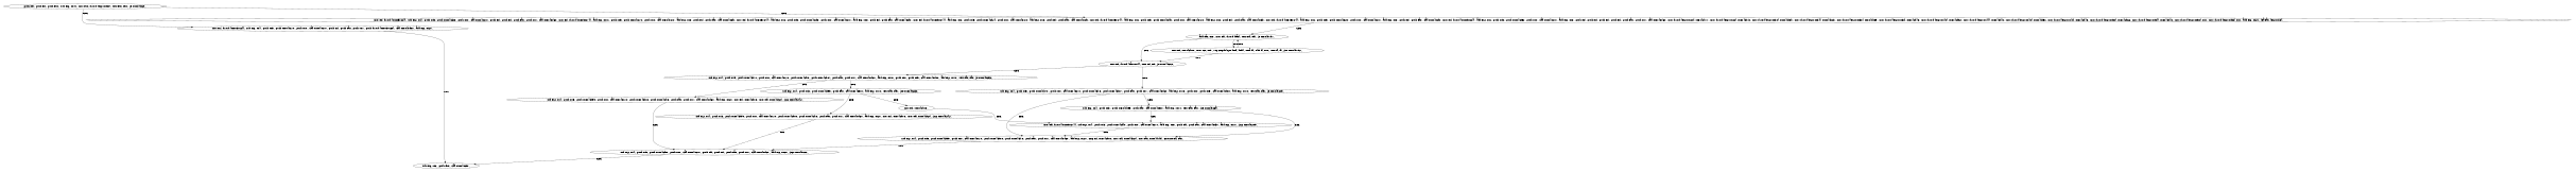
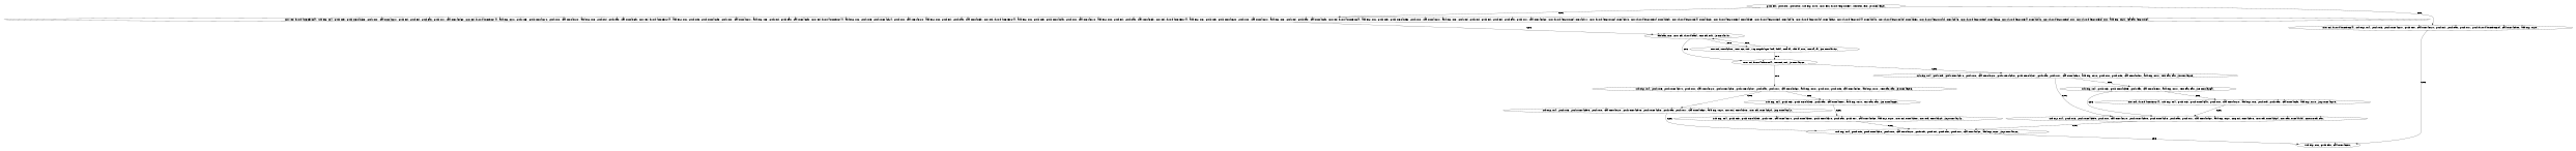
  digraph {
    n1 [label="'push edi', 'push esi', 'push ebx', 'sub esp, 0x40', 'mov ebx, dword [esp+0x50]', 'test ebx, ebx', 'je 0x804902f', "]
    n2 [label="'mov esi, dword [0x8050cc4]', 'sub esp, 0x4', 'push 0x5', 'push 0x804cc38', 'push 0x0', 'call 0x8048c10', 'push esi', 'push esi', 'push eax', 'push 0x1', 'call 0x8048d60', 'mov esi, dword [0x8050c74]', 'add esp, 0x1c', 'push 0x5', 'push 0x804cc70', 'push 0x0', 'call 0x8048c10', 'add esp, 0x8', 'push esi', 'push eax', 'call 0x8048cf0', 'mov esi, dword [0x8050c74]', 'add esp, 0xc', 'push 0x5', 'push 0x804ccd8', 'push 0x0', 'call 0x8048c10', 'add esp, 0x8', 'push esi', 'push eax', 'call 0x8048cf0', 'mov esi, dword [0x8050c74]', 'add esp, 0xc', 'push 0x5', 'push 0x804cd24', 'push 0x0', 'call 0x8048c10', 'add esp, 0x8', 'push esi', 'push eax', 'call 0x8048cf0', 'mov esi, dword [0x8050c74]', 'add esp, 0xc', 'push 0x5', 'push 0x804cdf0', 'push 0x0', 'call 0x8048c10', 'add esp, 0x8', 'push esi', 'push eax', 'call 0x8048cf0', 'mov esi, dword [0x8050c74]', 'add esp, 0xc', 'push 0x5', 'push 0x804ce20', 'push 0x0', 'call 0x8048c10', 'add esp, 0x8', 'push esi', 'push eax', 'call 0x8048cf0', 'mov esi, dword [0x8050cc4]', 'add esp, 0xc', 'push 0x5', 'push 0x804ce5c', 'push 0x0', 'call 0x8048c10', 'add esp, 0x8', 'push esi', 'push esi', 'push esi', 'push esi', 'push eax', 'push 0x1', 'call 0x8048d60', 'mov dword [esp+0x28], 0x804cb11', 'mov dword [esp+0x2c], 0x804cb13', 'mov dword [esp+0x30], 0x804cb8b', 'mov dword [esp+0x34], 0x804cb23', 'mov dword [esp+0x38], 0x804cb39', 'mov dword [esp+0x3c], 0x804cb43', 'mov dword [esp+0x40], 0x804cb52', 'mov dword [esp+0x44], 0x804cb43', 'mov dword [esp+0x48], 0x804cb5c', 'mov dword [esp+0x4c], 0x804cb43', 'mov dword [esp+0x50], 0x804cb66', 'mov dword [esp+0x54], 0x804cb43', 'mov dword [esp+0x58], 0x0', 'mov dword [esp+0x5c], 0x0', 'add esp, 0x20', 'lea eax, [esp+0x8]', "]
    n3 [label="'mov esi, dword [0x8050cc4]', 'sub esp, 0x4', 'push 0x5', 'push 0x804cc10', 'push 0x0', 'call 0x8048c10', 'push esi', 'push eax', 'push 0x1', 'push dword [0x8050c68]', 'call 0x8048de0', 'add esp, 0x20', "]
    n4 [label="'add eax, 0x8', 'mov edi, dword [eax]', 'test edi, edi', 'je 0x80491b1', "]
    n5 [label="'sub esp, 0xc', 'push ebx', 'call 0x8048ce0', "]
    n6 [label="'mov esi, dword [eax+0x4]', 'test esi, esi', 'je 0x80492c8', "]
    n7 [label="'mov esi, 0x804cb08', 'mov ecx, 0x9', 'rep cmpsb byte [esi], [edi]', 'seta dl', 'sbb dl, 0x0', 'test dl, dl', 'jne 0x8049192', "]
    n8 [label="'sub esp, 0x4', 'push 0x5', 'push 0x804cb70', 'push 0x0', 'call 0x8048c10', 'push 0x804cf18', 'push 0x804cb87', 'push eax', 'push 0x1', 'call 0x8048d60', 'add esp, 0x18', 'push 0x0', 'push 0x5', 'call 0x8048d80', 'add esp, 0x10', 'test eax, eax', 'je 0x8049293', "]
    n9 [label="'sub esp, 0x4', 'push 0x5', 'push 0x804cb70', 'push 0x0', 'call 0x8048c10', 'push 0x804cf18', 'push 0x804cb87', 'push eax', 'push 0x1', 'call 0x8048d60', 'add esp, 0x18', 'push 0x0', 'push 0x5', 'call 0x8048d80', 'add esp, 0x10', 'test eax, eax', 'je 0x8049209', "]
    n10 [label="'sub esp, 0x4', 'push 0x5', 'push 0x804cb99', 'push 0x0', 'call 0x8048c10', 'push 0x804cb08', 'push 0x804cf18', 'push eax', 'push 0x1', 'call 0x8048d60', 'add esp, 0x20', 'mov esi, 0x804cb08', 'mov edi, 0x804cb2d', 'jmp 0x8049242', "]
    n11 [label="'sub esp, 0x4', 'push 0x3', 'push 0x804cb95', 'push eax', 'call 0x8048e00', 'add esp, 0x10', 'test eax, eax', 'jne 0x8049265', "]
    n12 [label="'sub esp, 0x4', 'push 0x5', 'push 0x804cb99', 'push 0x0', 'call 0x8048c10', 'push 0x804cb08', 'push 0x804cf18', 'push eax', 'push 0x1', 'call 0x8048d60', 'add esp, 0x20', 'cmp esi, 0x804cb08', 'mov edi, 0x804cb2d', 'mov eax, 0x804d1bf', 'cmovne edi, eax', "]
    n13 [label="'sub esp, 0x4', 'push 0x3', 'push 0x804cb95', 'push eax', 'call 0x8048e00', 'add esp, 0x10', 'test eax, eax', 'jne 0x804926a', "]
    n14 [label="'sub esp, 0x4', 'push 0x5', 'push 0x804cf88', 'push 0x0', 'call 0x8048c10', 'push edi', 'push esi', 'push eax', 'push 0x1', 'call 0x8048d60', 'add esp, 0x20', 'jmp 0x8049026', "]
-   n15 [label="'mov esi, 0x804cb08', "]
    n16 [label="'sub esp, 0x4', 'push 0x5', 'push 0x804cb99', 'push 0x0', 'call 0x8048c10', 'push 0x804cb08', 'push 0x804cf18', 'push eax', 'push 0x1', 'call 0x8048d60', 'add esp, 0x20', 'mov esi, 0x804cb08', 'mov edi, 0x804cb2d', 'jmp 0x8049242', "]
    n17 [label="'mov edi, dword [0x8050c74]', 'sub esp, 0x4', 'push 0x5', 'push 0x804cf40', 'push 0x0', 'call 0x8048c10', 'add esp, 0x8', 'push edi', 'push eax', 'call 0x8048cf0', 'add esp, 0x10', 'jmp 0x8049209', "]
    n1 -> n2 [label=CFG]
    n1 -> n3 [label=CFG]
    n2 -> n4 [label=CFG]
    n3 -> n5 [label=CFG]
    n4 -> n6 [label=CFG]
    n4 -> n7 [label=CFG]
    n6 -> n8 [label=CFG]
    n6 -> n9 [label=CFG]
    n7 -> n4 [label=CFG]
    n7 -> n6 [label=CFG]
    n8 -> n10 [label=CFG]
    n8 -> n11 [label=CFG]
    n9 -> n12 [label=CFG]
    n9 -> n13 [label=CFG]
    n10 -> n14 [label=CFG]
-   n11 -> n15 [label=CFG]
    n11 -> n16 [label=CFG]
    n12 -> n14 [label=CFG]
    n13 -> n12 [label=CFG]
    n13 -> n17 [label=CFG]
    n14 -> n5 [label=CFG]
-   n15 -> n17 [label=CFG]
    n16 -> n14 [label=CFG]
    n17 -> n12 [label=CFG]
  }
